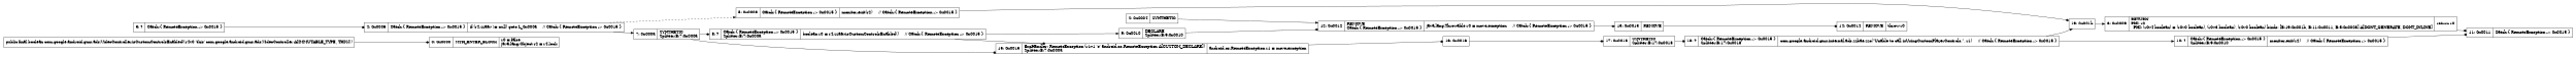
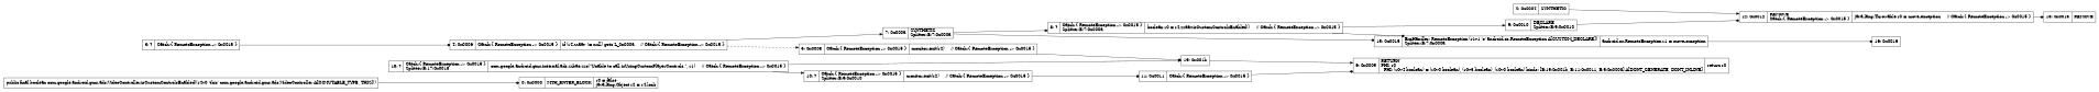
  digraph {
    rankdir=LR
    node [shape=record]
    edge [arrowhead=normal]
    n1 [label="{0\:\ 0x0000|MTH_ENTER_BLOCK\l|r0 = false\ljava.lang.Object r2 = r4.lock\l}"]
    n2 [label="{2\:\ 0x0004|SYNTHETIC\l}"]
    n3 [label="{12\:\ 0x0012|REMOVE\lCatch:\{ RemoteException \-\> 0x0015 \}\l|java.lang.Throwable r0 = move\-exception     \/\/ Catch:\{ RemoteException \-\> 0x0015 \}\l}"]
    n4 [label="{3\:\ ?|Catch:\{ RemoteException \-\> 0x0015 \}\l}"]
    n5 [label="{4\:\ 0x0006|Catch:\{ RemoteException \-\> 0x0015 \}\l|if (r4.zzaav != null) goto L_0x000a     \/\/ Catch:\{ RemoteException \-\> 0x0015 \}\l}"]
    n6 [label="{13\:\ 0x0013|REMOVE\l}"]
    n7 [label="{5\:\ 0x0008|Catch:\{ RemoteException \-\> 0x0015 \}\l|monitor\-exit(r2)     \/\/ Catch:\{ RemoteException \-\> 0x0015 \}\l}"]
    n8 [label="{7\:\ 0x000a|SYNTHETIC\lSplitter:B:7:0x000a\l}"]
    n9 [label="{19\:\ 0x001b}"]
    n10 [label="{8\:\ ?|Catch:\{ RemoteException \-\> 0x0015 \}\lSplitter:B:7:0x000a\l|boolean r0 = r4.zzaav.isCustomControlsEnabled()     \/\/ Catch:\{ RemoteException \-\> 0x0015 \}\l}"]
    n11 [label="{15\:\ 0x0015|ExcHandler: RemoteException (r1v1 'e' android.os.RemoteException A[CUSTOM_DECLARE])\lSplitter:B:7:0x000a\l|android.os.RemoteException r1 = move\-exception\l}"]
    n12 [label="{6\:\ 0x0009|RETURN\lPHI: r0 \l  PHI: (r0v4 boolean) = (r0v0 boolean), (r0v3 boolean), (r0v0 boolean) binds: [B:19:0x001b, B:11:0x0011, B:5:0x0008] A[DONT_GENERATE, DONT_INLINE]\l|return r0\l}"]
    n13 [label="{9\:\ 0x0010|DECLARE\lSplitter:B:9:0x0010\l}"]
    n14 [label="{16\:\ 0x0016}"]
    n15 [label="{10\:\ ?|Catch:\{ RemoteException \-\> 0x0015 \}\lSplitter:B:9:0x0010\l|monitor\-exit(r2)     \/\/ Catch:\{ RemoteException \-\> 0x0015 \}\l}"]
    n16 [label="{11\:\ 0x0011|Catch:\{ RemoteException \-\> 0x0015 \}\l}"]
-   n17 [label="{14\:\ 0x0014|REMOVE\l|throw r0\l}"]
-   n18 [label="{17\:\ 0x0018|SYNTHETIC\lSplitter:B:17:0x0018\l}"]
    n19 [label="{18\:\ ?|Catch:\{ RemoteException \-\> 0x0015 \}\lSplitter:B:17:0x0018\l|com.google.android.gms.internal.ads.zzbae.zzc(\"Unable to call isUsingCustomPlayerControls.\", r1)     \/\/ Catch:\{ RemoteException \-\> 0x0015 \}\l}"]
    n20 [label="{public final boolean com.google.android.gms.ads.VideoController.isCustomControlsEnabled((r4v0 'this' com.google.android.gms.ads.VideoController A[IMMUTABLE_TYPE, THIS])) }"]
    n2 -> n3
    n3 -> n6 [arrowhead=diamond]
    n4 -> n5 [arrowhead=dot]
    n5 -> n7 [style=dashed]
    n5 -> n8
-   n6 -> n17 [arrowhead=dot]
    n7 -> n9 [arrowhead=diamond]
    n8 -> n10 [arrowhead=diamond]
    n8 -> n11 [arrowhead=dot]
    n9 -> n12
    n10 -> n11 [arrowhead=dot]
    n10 -> n13
    n11 -> n14 [arrowhead=dot]
    n13 -> n3 [arrowhead=diamond]
-   n14 -> n18 [arrowhead=diamond]
    n15 -> n16 [arrowhead=dot]
-   n12 -> n16 [arrowhead=diamond]
-   n18 -> n19 [arrowhead=dot]
+   n16 -> n12 [arrowhead=diamond]
    n19 -> n9
    n19 -> n15
    n20 -> n1 [arrowhead=diamond]
  }
